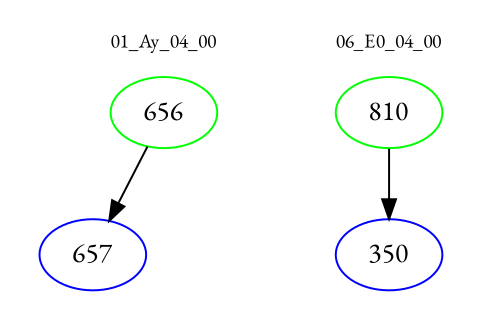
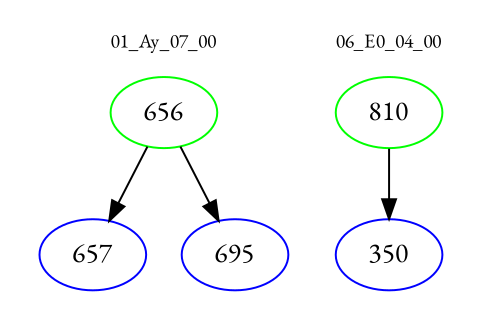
  digraph {
    fontname="EB Garamond"
    node [color=blue fontname="EB Garamond"]
    edge [color=black fontname="EB Garamond"]
    n1 [color=green label=656]
    n2 [label=657]
+   n3 [label=695]
    n4 [color=green label=810]
    n5 [label=350]
    subgraph cluster_1 {
      color=white
      fontsize=10
-     label="01_Ay_04_00"
+     label="01_Ay_07_00"
      n1
      n2
+     n3
    }
    subgraph cluster_2 {
      color=white
      fontsize=10
      label="06_E0_04_00"
      n4
      n5
    }
    n1 -> n2
+   n1 -> n3
    n4 -> n5
  }
